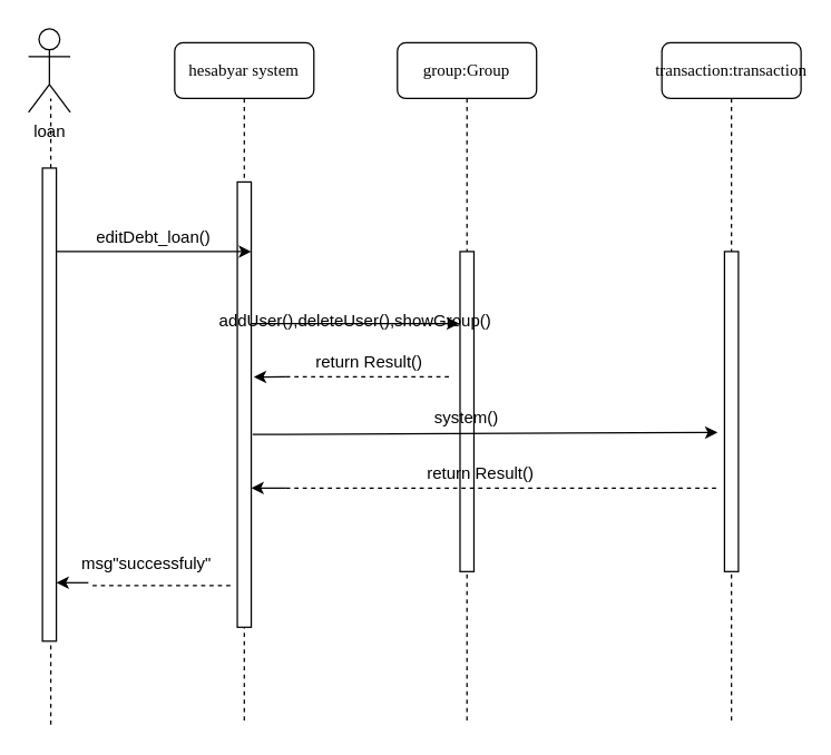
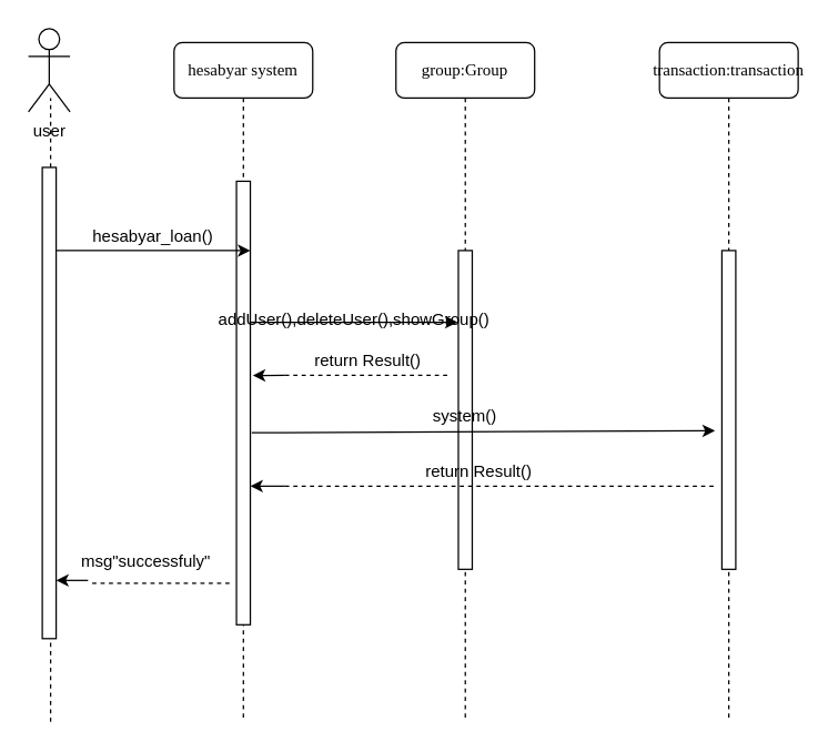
  <mxCell id="0" />
  <mxCell id="1" parent="0" />
  <mxCell id="2" value="hesabyar system" style="shape=umlLifeline;perimeter=lifelinePerimeter;whiteSpace=wrap;html=1;container=1;collapsible=0;recursiveResize=0;outlineConnect=0;rounded=1;shadow=0;comic=0;labelBackgroundColor=none;strokeColor=#000000;strokeWidth=1;fillColor=#FFFFFF;fontFamily=Verdana;fontSize=12;fontColor=#000000;align=center;" vertex="1" parent="1"><mxGeometry x="125" y="30" width="100" height="490" as="geometry" /></mxCell>
  <mxCell id="3" value="" style="html=1;points=[];perimeter=orthogonalPerimeter;rounded=0;shadow=0;comic=0;labelBackgroundColor=none;strokeColor=#000000;strokeWidth=1;fillColor=#FFFFFF;fontFamily=Verdana;fontSize=12;fontColor=#000000;align=center;" vertex="1" parent="2"><mxGeometry x="45" y="100" width="10" height="320" as="geometry" /></mxCell>
  <mxCell id="4" value="group:Group" style="shape=umlLifeline;perimeter=lifelinePerimeter;whiteSpace=wrap;html=1;container=1;collapsible=0;recursiveResize=0;outlineConnect=0;rounded=1;shadow=0;comic=0;labelBackgroundColor=none;strokeColor=#000000;strokeWidth=1;fillColor=#FFFFFF;fontFamily=Verdana;fontSize=12;fontColor=#000000;align=center;" vertex="1" parent="1"><mxGeometry x="285" y="30" width="100" height="490" as="geometry" /></mxCell>
  <mxCell id="5" value="" style="html=1;points=[];perimeter=orthogonalPerimeter;rounded=0;shadow=0;comic=0;labelBackgroundColor=none;strokeColor=#000000;strokeWidth=1;fillColor=#FFFFFF;fontFamily=Verdana;fontSize=12;fontColor=#000000;align=center;" vertex="1" parent="4"><mxGeometry x="45" y="150" width="10" height="230" as="geometry" /></mxCell>
  <mxCell id="6" value="" style="endArrow=none;dashed=1;html=1;" edge="1" parent="1" source="9"><mxGeometry width="50" height="50" relative="1" as="geometry"><mxPoint x="36" y="610" as="sourcePoint" /><mxPoint x="36" y="70" as="targetPoint" /></mxGeometry></mxCell>
- <mxCell id="7" value="loan&lt;br&gt;" style="shape=umlActor;html=1;verticalLabelPosition=bottom;verticalAlign=top;align=center;" vertex="1" parent="1"><mxGeometry x="20" y="20" width="30" height="60" as="geometry" /></mxCell>
+ <mxCell id="7" value="user&lt;br&gt;" style="shape=umlActor;html=1;verticalLabelPosition=bottom;verticalAlign=top;align=center;" vertex="1" parent="1"><mxGeometry x="20" y="20" width="30" height="60" as="geometry" /></mxCell>
  <mxCell id="8" value="" style="endArrow=classic;html=1;" edge="1" parent="1"><mxGeometry width="50" height="50" relative="1" as="geometry"><mxPoint x="30" y="180" as="sourcePoint" /><mxPoint x="180" y="180" as="targetPoint" /></mxGeometry></mxCell>
  <mxCell id="9" value="" style="html=1;points=[];perimeter=orthogonalPerimeter;" vertex="1" parent="1"><mxGeometry x="30" y="120" width="10" height="340" as="geometry" /></mxCell>
  <mxCell id="10" value="" style="endArrow=none;dashed=1;html=1;" edge="1" parent="1" target="9"><mxGeometry width="50" height="50" relative="1" as="geometry"><mxPoint x="36" y="520" as="sourcePoint" /><mxPoint x="36" y="70" as="targetPoint" /></mxGeometry></mxCell>
  <mxCell id="11" value="transaction:transaction" style="shape=umlLifeline;perimeter=lifelinePerimeter;whiteSpace=wrap;html=1;container=1;collapsible=0;recursiveResize=0;outlineConnect=0;rounded=1;shadow=0;comic=0;labelBackgroundColor=none;strokeColor=#000000;strokeWidth=1;fillColor=#FFFFFF;fontFamily=Verdana;fontSize=12;fontColor=#000000;align=center;" vertex="1" parent="1"><mxGeometry x="475" y="30" width="100" height="490" as="geometry" /></mxCell>
  <mxCell id="12" value="" style="html=1;points=[];perimeter=orthogonalPerimeter;rounded=0;shadow=0;comic=0;labelBackgroundColor=none;strokeColor=#000000;strokeWidth=1;fillColor=#FFFFFF;fontFamily=Verdana;fontSize=12;fontColor=#000000;align=center;" vertex="1" parent="11"><mxGeometry x="45" y="150" width="10" height="230" as="geometry" /></mxCell>
  <mxCell id="13" value="" style="endArrow=classic;html=1;entryX=-0.06;entryY=0.225;entryDx=0;entryDy=0;entryPerimeter=0;" edge="1" parent="1" source="3" target="5"><mxGeometry width="50" height="50" relative="1" as="geometry"><mxPoint x="25" y="590" as="sourcePoint" /><mxPoint x="75" y="540" as="targetPoint" /></mxGeometry></mxCell>
- <mxCell id="14" value="editDebt_loan()" style="text;html=1;strokeColor=none;fillColor=none;align=center;verticalAlign=middle;whiteSpace=wrap;rounded=0;" vertex="1" parent="1"><mxGeometry x="55" y="160" width="110" height="20" as="geometry" /></mxCell>
+ <mxCell id="14" value="hesabyar_loan()" style="text;html=1;strokeColor=none;fillColor=none;align=center;verticalAlign=middle;whiteSpace=wrap;rounded=0;" vertex="1" parent="1"><mxGeometry x="55" y="160" width="110" height="20" as="geometry" /></mxCell>
  <mxCell id="15" value="addUser(),deleteUser(),showGroup()" style="text;html=1;strokeColor=none;fillColor=none;align=center;verticalAlign=middle;whiteSpace=wrap;rounded=0;" vertex="1" parent="1"><mxGeometry x="235" y="220" width="40" height="20" as="geometry" /></mxCell>
  <mxCell id="16" value="" style="endArrow=none;dashed=1;html=1;" edge="1" parent="1"><mxGeometry width="50" height="50" relative="1" as="geometry"><mxPoint x="205" y="270" as="sourcePoint" /><mxPoint x="325" y="270" as="targetPoint" /></mxGeometry></mxCell>
  <mxCell id="17" value="" style="endArrow=classic;html=1;exitX=1.1;exitY=0.567;exitDx=0;exitDy=0;exitPerimeter=0;" edge="1" parent="1" source="3"><mxGeometry width="50" height="50" relative="1" as="geometry"><mxPoint x="25" y="590" as="sourcePoint" /><mxPoint x="515" y="310" as="targetPoint" /></mxGeometry></mxCell>
  <mxCell id="18" value="system()" style="text;html=1;strokeColor=none;fillColor=none;align=center;verticalAlign=middle;whiteSpace=wrap;rounded=0;" vertex="1" parent="1"><mxGeometry x="315" y="290" width="40" height="20" as="geometry" /></mxCell>
  <mxCell id="19" value="" style="endArrow=none;dashed=1;html=1;" edge="1" parent="1"><mxGeometry width="50" height="50" relative="1" as="geometry"><mxPoint x="205" y="350" as="sourcePoint" /><mxPoint x="515" y="350" as="targetPoint" /></mxGeometry></mxCell>
  <mxCell id="20" value="" style="endArrow=classic;html=1;" edge="1" parent="1"><mxGeometry width="50" height="50" relative="1" as="geometry"><mxPoint x="63" y="418" as="sourcePoint" /><mxPoint x="40" y="418" as="targetPoint" /></mxGeometry></mxCell>
  <mxCell id="21" value="" style="endArrow=none;dashed=1;html=1;" edge="1" parent="1"><mxGeometry width="50" height="50" relative="1" as="geometry"><mxPoint x="165" y="420" as="sourcePoint" /><mxPoint x="65" y="420" as="targetPoint" /></mxGeometry></mxCell>
  <mxCell id="22" value="" style="endArrow=classic;html=1;" edge="1" parent="1" target="3"><mxGeometry width="50" height="50" relative="1" as="geometry"><mxPoint x="205" y="350" as="sourcePoint" /><mxPoint x="75" y="540" as="targetPoint" /></mxGeometry></mxCell>
  <mxCell id="23" value="" style="endArrow=classic;html=1;entryX=1.18;entryY=0.438;entryDx=0;entryDy=0;entryPerimeter=0;" edge="1" parent="1" target="3"><mxGeometry width="50" height="50" relative="1" as="geometry"><mxPoint x="205" y="270" as="sourcePoint" /><mxPoint x="75" y="540" as="targetPoint" /></mxGeometry></mxCell>
  <mxCell id="24" value="msg&quot;successfuly&quot;" style="text;html=1;strokeColor=none;fillColor=none;align=center;verticalAlign=middle;whiteSpace=wrap;rounded=0;" vertex="1" parent="1"><mxGeometry x="85" y="390" width="40" height="30" as="geometry" /></mxCell>
  <mxCell id="25" value="return Result()" style="text;html=1;strokeColor=none;fillColor=none;align=center;verticalAlign=middle;whiteSpace=wrap;rounded=0;" vertex="1" parent="1"><mxGeometry x="285" y="330" width="120" height="20" as="geometry" /></mxCell>
  <mxCell id="26" value="return Result()" style="text;html=1;strokeColor=none;fillColor=none;align=center;verticalAlign=middle;whiteSpace=wrap;rounded=0;" vertex="1" parent="1"><mxGeometry x="225" y="250" width="80" height="20" as="geometry" /></mxCell>
